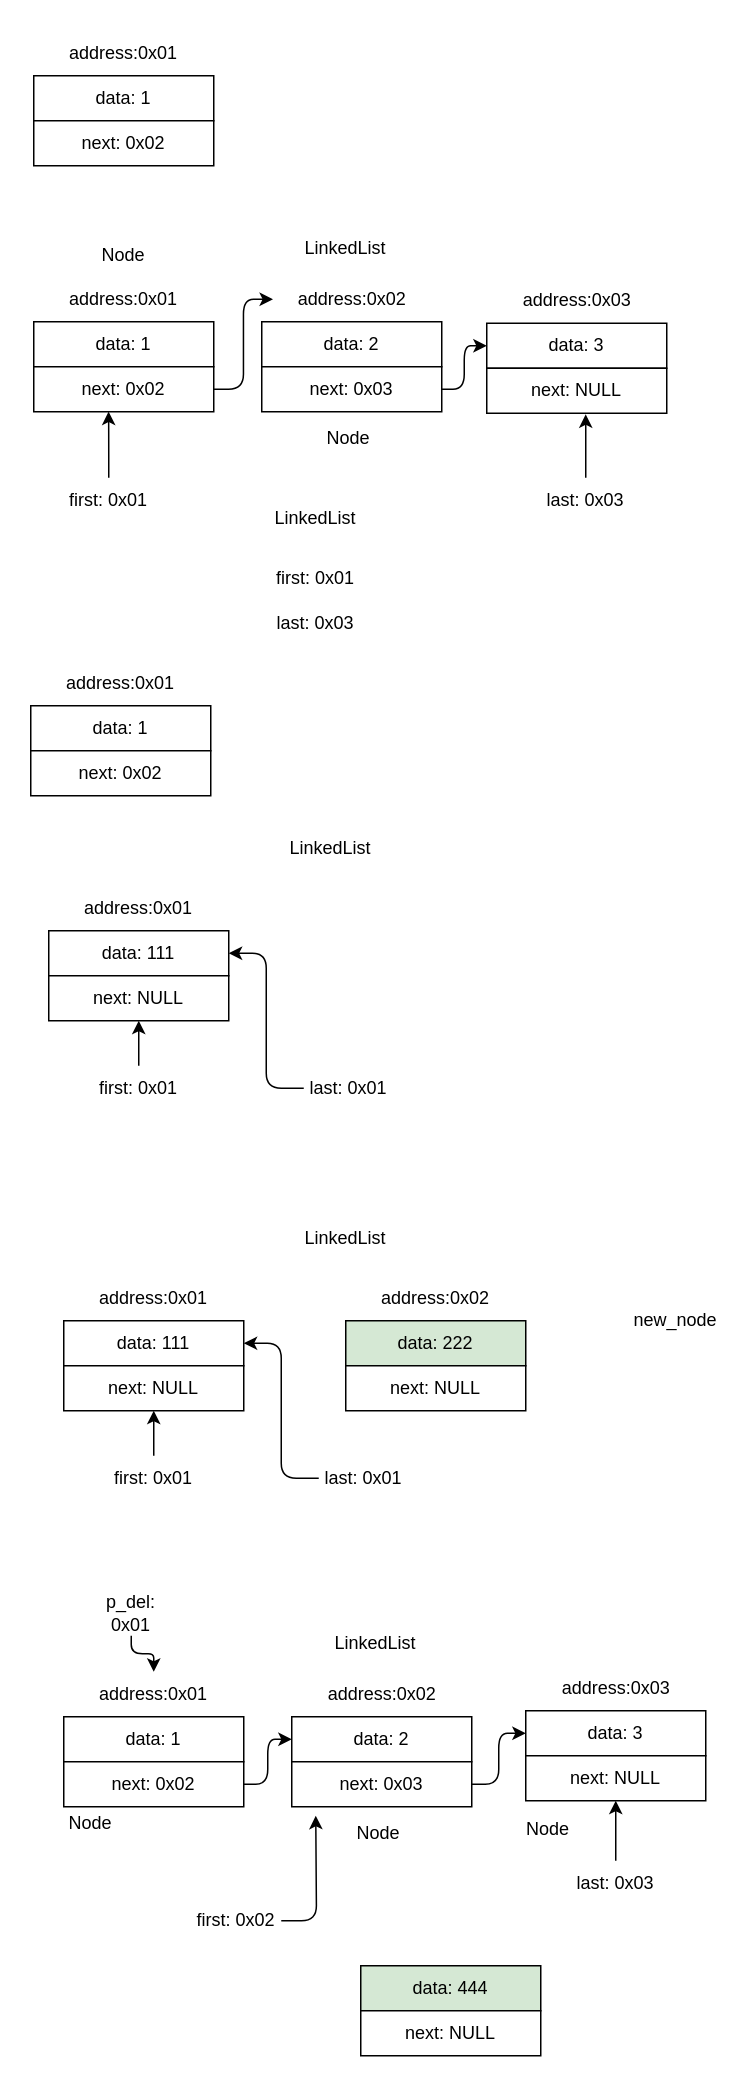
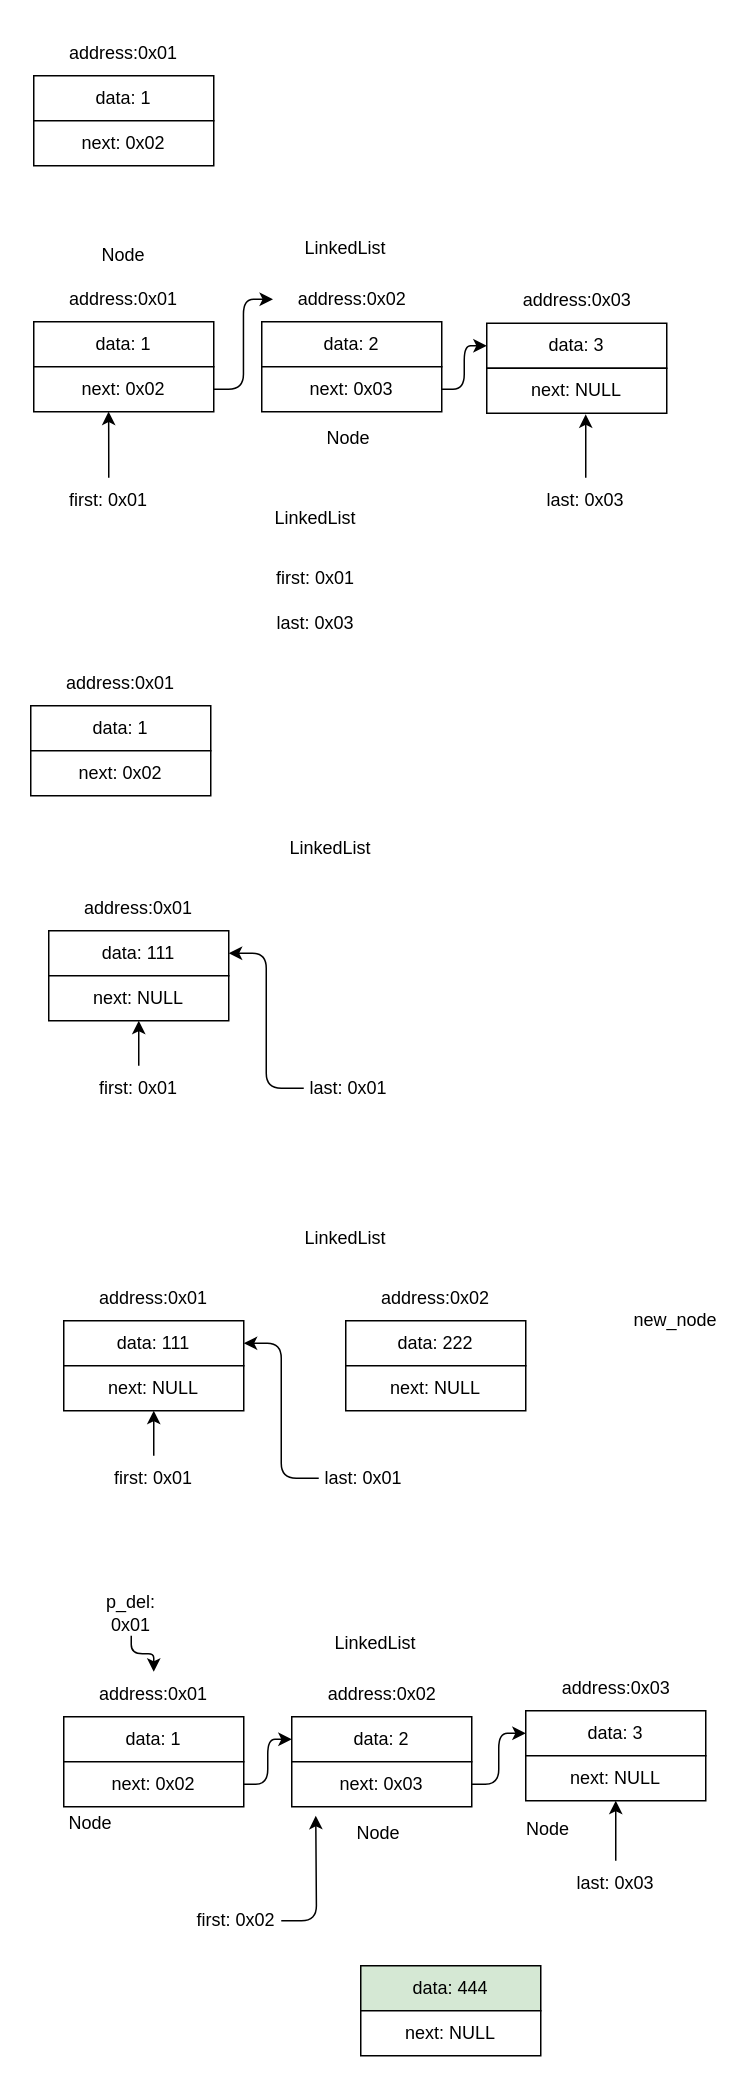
  <mxCell id="0" />
  <mxCell id="1" parent="0" />
  <mxCell id="2" value="" style="group" parent="1" vertex="1" connectable="0"><mxGeometry x="22" y="20" width="120" height="90" as="geometry" /></mxCell>
  <mxCell id="3" value="data: 1" style="rounded=0;whiteSpace=wrap;html=1;" parent="2" vertex="1"><mxGeometry y="30" width="120" height="30" as="geometry" /></mxCell>
  <mxCell id="4" value="address:0x01" style="text;html=1;strokeColor=none;fillColor=none;align=center;verticalAlign=middle;whiteSpace=wrap;rounded=0;" parent="2" vertex="1"><mxGeometry x="16" width="88" height="30" as="geometry" /></mxCell>
  <mxCell id="5" value="next: 0x02" style="rounded=0;whiteSpace=wrap;html=1;" parent="2" vertex="1"><mxGeometry y="60" width="120" height="30" as="geometry" /></mxCell>
  <mxCell id="6" value="" style="group" parent="1" vertex="1" connectable="0"><mxGeometry x="174" y="184" width="120" height="90" as="geometry" /></mxCell>
  <mxCell id="7" value="data: 2" style="rounded=0;whiteSpace=wrap;html=1;" parent="6" vertex="1"><mxGeometry y="30" width="120" height="30" as="geometry" /></mxCell>
  <mxCell id="8" value="address:0x02" style="text;html=1;strokeColor=none;fillColor=none;align=center;verticalAlign=middle;whiteSpace=wrap;rounded=0;" parent="6" vertex="1"><mxGeometry x="7.5" width="105" height="30" as="geometry" /></mxCell>
  <mxCell id="9" value="next: 0x03" style="rounded=0;whiteSpace=wrap;html=1;" parent="6" vertex="1"><mxGeometry y="60" width="120" height="30" as="geometry" /></mxCell>
  <mxCell id="10" value="" style="group" parent="1" vertex="1" connectable="0"><mxGeometry x="324" y="185" width="120" height="90" as="geometry" /></mxCell>
  <mxCell id="11" value="data: 3" style="rounded=0;whiteSpace=wrap;html=1;" parent="10" vertex="1"><mxGeometry y="30" width="120" height="30" as="geometry" /></mxCell>
  <mxCell id="12" value="address:0x03" style="text;html=1;strokeColor=none;fillColor=none;align=center;verticalAlign=middle;whiteSpace=wrap;rounded=0;" parent="10" vertex="1"><mxGeometry x="14.5" width="91" height="30" as="geometry" /></mxCell>
  <mxCell id="13" value="next: NULL" style="rounded=0;whiteSpace=wrap;html=1;" parent="10" vertex="1"><mxGeometry y="60" width="120" height="30" as="geometry" /></mxCell>
  <mxCell id="14" style="edgeStyle=orthogonalEdgeStyle;html=1;entryX=0;entryY=0.5;entryDx=0;entryDy=0;" parent="1" source="9" target="11" edge="1"><mxGeometry relative="1" as="geometry" /></mxCell>
  <mxCell id="15" style="edgeStyle=orthogonalEdgeStyle;html=1;entryX=0.416;entryY=0.996;entryDx=0;entryDy=0;entryPerimeter=0;" parent="1" source="16" target="79" edge="1"><mxGeometry relative="1" as="geometry" /></mxCell>
  <mxCell id="16" value="first: 0x01" style="text;html=1;strokeColor=none;fillColor=none;align=center;verticalAlign=middle;whiteSpace=wrap;rounded=0;" parent="1" vertex="1"><mxGeometry x="42" y="318" width="60" height="30" as="geometry" /></mxCell>
  <mxCell id="17" value="Node" style="text;html=1;strokeColor=none;fillColor=none;align=center;verticalAlign=middle;whiteSpace=wrap;rounded=0;" parent="1" vertex="1"><mxGeometry x="202" y="277" width="60" height="30" as="geometry" /></mxCell>
  <mxCell id="18" style="edgeStyle=orthogonalEdgeStyle;html=1;entryX=0.55;entryY=1.024;entryDx=0;entryDy=0;entryPerimeter=0;" parent="1" source="19" target="13" edge="1"><mxGeometry relative="1" as="geometry" /></mxCell>
  <mxCell id="19" value="last: 0x03" style="text;html=1;strokeColor=none;fillColor=none;align=center;verticalAlign=middle;whiteSpace=wrap;rounded=0;" parent="1" vertex="1"><mxGeometry x="360" y="318" width="60" height="30" as="geometry" /></mxCell>
  <mxCell id="20" value="" style="group" parent="1" vertex="1" connectable="0"><mxGeometry x="20" y="440" width="120" height="90" as="geometry" /></mxCell>
  <mxCell id="21" value="data: 1" style="rounded=0;whiteSpace=wrap;html=1;" parent="20" vertex="1"><mxGeometry y="30" width="120" height="30" as="geometry" /></mxCell>
  <mxCell id="22" value="address:0x01" style="text;html=1;strokeColor=none;fillColor=none;align=center;verticalAlign=middle;whiteSpace=wrap;rounded=0;" parent="20" vertex="1"><mxGeometry x="16" width="88" height="30" as="geometry" /></mxCell>
  <mxCell id="23" value="next: 0x02" style="rounded=0;whiteSpace=wrap;html=1;" parent="20" vertex="1"><mxGeometry y="60" width="120" height="30" as="geometry" /></mxCell>
  <mxCell id="24" value="LinkedList" style="text;html=1;strokeColor=none;fillColor=none;align=center;verticalAlign=middle;whiteSpace=wrap;rounded=0;" parent="1" vertex="1"><mxGeometry x="200" y="150" width="60" height="30" as="geometry" /></mxCell>
  <mxCell id="25" value="LinkedList" style="text;html=1;strokeColor=none;fillColor=none;align=center;verticalAlign=middle;whiteSpace=wrap;rounded=0;" parent="1" vertex="1"><mxGeometry x="190" y="550" width="60" height="30" as="geometry" /></mxCell>
  <mxCell id="26" style="edgeStyle=none;html=1;entryX=0.5;entryY=1;entryDx=0;entryDy=0;" parent="1" source="27" target="34" edge="1"><mxGeometry relative="1" as="geometry" /></mxCell>
  <mxCell id="27" value="first: 0x01" style="text;html=1;strokeColor=none;fillColor=none;align=center;verticalAlign=middle;whiteSpace=wrap;rounded=0;" parent="1" vertex="1"><mxGeometry x="62" y="710" width="60" height="30" as="geometry" /></mxCell>
  <mxCell id="28" style="edgeStyle=orthogonalEdgeStyle;html=1;entryX=1;entryY=0.5;entryDx=0;entryDy=0;" parent="1" source="29" target="32" edge="1"><mxGeometry relative="1" as="geometry" /></mxCell>
  <mxCell id="29" value="last: 0x01" style="text;html=1;strokeColor=none;fillColor=none;align=center;verticalAlign=middle;whiteSpace=wrap;rounded=0;" parent="1" vertex="1"><mxGeometry x="202" y="710" width="60" height="30" as="geometry" /></mxCell>
  <mxCell id="30" value="Node" style="text;html=1;strokeColor=none;fillColor=none;align=center;verticalAlign=middle;whiteSpace=wrap;rounded=0;" parent="1" vertex="1"><mxGeometry x="52" y="155" width="60" height="30" as="geometry" /></mxCell>
  <mxCell id="31" value="" style="group" parent="1" vertex="1" connectable="0"><mxGeometry x="32" y="590" width="120" height="90" as="geometry" /></mxCell>
  <mxCell id="32" value="data: 111" style="rounded=0;whiteSpace=wrap;html=1;" parent="31" vertex="1"><mxGeometry y="30" width="120" height="30" as="geometry" /></mxCell>
  <mxCell id="33" value="address:0x01" style="text;html=1;strokeColor=none;fillColor=none;align=center;verticalAlign=middle;whiteSpace=wrap;rounded=0;" parent="31" vertex="1"><mxGeometry x="16" width="88" height="30" as="geometry" /></mxCell>
  <mxCell id="34" value="next: NULL" style="rounded=0;whiteSpace=wrap;html=1;" parent="31" vertex="1"><mxGeometry y="60" width="120" height="30" as="geometry" /></mxCell>
  <mxCell id="35" value="LinkedList" style="text;html=1;strokeColor=none;fillColor=none;align=center;verticalAlign=middle;whiteSpace=wrap;rounded=0;" parent="1" vertex="1"><mxGeometry x="200" y="810" width="60" height="30" as="geometry" /></mxCell>
  <mxCell id="36" style="edgeStyle=none;html=1;entryX=0.5;entryY=1;entryDx=0;entryDy=0;" parent="1" source="37" target="43" edge="1"><mxGeometry relative="1" as="geometry" /></mxCell>
  <mxCell id="37" value="first: 0x01" style="text;html=1;strokeColor=none;fillColor=none;align=center;verticalAlign=middle;whiteSpace=wrap;rounded=0;" parent="1" vertex="1"><mxGeometry x="72" y="970" width="60" height="30" as="geometry" /></mxCell>
  <mxCell id="38" style="edgeStyle=orthogonalEdgeStyle;html=1;entryX=1;entryY=0.5;entryDx=0;entryDy=0;" parent="1" source="39" target="41" edge="1"><mxGeometry relative="1" as="geometry" /></mxCell>
  <mxCell id="39" value="last: 0x01" style="text;html=1;strokeColor=none;fillColor=none;align=center;verticalAlign=middle;whiteSpace=wrap;rounded=0;" parent="1" vertex="1"><mxGeometry x="212" y="970" width="60" height="30" as="geometry" /></mxCell>
  <mxCell id="40" value="" style="group" parent="1" vertex="1" connectable="0"><mxGeometry x="42" y="850" width="120" height="90" as="geometry" /></mxCell>
  <mxCell id="41" value="data: 111" style="rounded=0;whiteSpace=wrap;html=1;" parent="40" vertex="1"><mxGeometry y="30" width="120" height="30" as="geometry" /></mxCell>
  <mxCell id="42" value="address:0x01" style="text;html=1;strokeColor=none;fillColor=none;align=center;verticalAlign=middle;whiteSpace=wrap;rounded=0;" parent="40" vertex="1"><mxGeometry x="16" width="88" height="30" as="geometry" /></mxCell>
  <mxCell id="43" value="next: NULL" style="rounded=0;whiteSpace=wrap;html=1;" parent="40" vertex="1"><mxGeometry y="60" width="120" height="30" as="geometry" /></mxCell>
  <mxCell id="44" value="" style="group" parent="1" vertex="1" connectable="0"><mxGeometry x="230" y="850" width="120" height="90" as="geometry" /></mxCell>
- <mxCell id="45" value="data: 222" style="rounded=0;whiteSpace=wrap;html=1;fillColor=#d5e8d4;" parent="44" vertex="1"><mxGeometry y="30" width="120" height="30" as="geometry" /></mxCell>
+ <mxCell id="45" value="data: 222" style="rounded=0;whiteSpace=wrap;html=1;" parent="44" vertex="1"><mxGeometry y="30" width="120" height="30" as="geometry" /></mxCell>
  <mxCell id="46" value="address:0x02" style="text;html=1;strokeColor=none;fillColor=none;align=center;verticalAlign=middle;whiteSpace=wrap;rounded=0;" parent="44" vertex="1"><mxGeometry x="16" width="88" height="30" as="geometry" /></mxCell>
  <mxCell id="47" value="next: NULL" style="rounded=0;whiteSpace=wrap;html=1;" parent="44" vertex="1"><mxGeometry y="60" width="120" height="30" as="geometry" /></mxCell>
  <mxCell id="48" value="new_node" style="text;html=1;strokeColor=none;fillColor=none;align=center;verticalAlign=middle;whiteSpace=wrap;rounded=0;" parent="1" vertex="1"><mxGeometry x="420" y="865" width="60" height="30" as="geometry" /></mxCell>
  <mxCell id="49" style="edgeStyle=orthogonalEdgeStyle;html=1;entryX=0;entryY=0.5;entryDx=0;entryDy=0;" parent="1" source="53" target="55" edge="1"><mxGeometry relative="1" as="geometry" /></mxCell>
  <mxCell id="50" value="" style="group" parent="1" vertex="1" connectable="0"><mxGeometry x="42" y="1114" width="120" height="90" as="geometry" /></mxCell>
  <mxCell id="51" value="data: 1" style="rounded=0;whiteSpace=wrap;html=1;" parent="50" vertex="1"><mxGeometry y="30" width="120" height="30" as="geometry" /></mxCell>
  <mxCell id="52" value="address:0x01" style="text;html=1;strokeColor=none;fillColor=none;align=center;verticalAlign=middle;whiteSpace=wrap;rounded=0;" parent="50" vertex="1"><mxGeometry x="16" width="88" height="30" as="geometry" /></mxCell>
  <mxCell id="53" value="next: 0x02" style="rounded=0;whiteSpace=wrap;html=1;" parent="50" vertex="1"><mxGeometry y="60" width="120" height="30" as="geometry" /></mxCell>
  <mxCell id="54" value="" style="group" parent="1" vertex="1" connectable="0"><mxGeometry x="194" y="1114" width="120" height="90" as="geometry" /></mxCell>
  <mxCell id="55" value="data: 2" style="rounded=0;whiteSpace=wrap;html=1;" parent="54" vertex="1"><mxGeometry y="30" width="120" height="30" as="geometry" /></mxCell>
  <mxCell id="56" value="address:0x02" style="text;html=1;strokeColor=none;fillColor=none;align=center;verticalAlign=middle;whiteSpace=wrap;rounded=0;" parent="54" vertex="1"><mxGeometry x="7.5" width="105" height="30" as="geometry" /></mxCell>
  <mxCell id="57" value="next: 0x03" style="rounded=0;whiteSpace=wrap;html=1;" parent="54" vertex="1"><mxGeometry y="60" width="120" height="30" as="geometry" /></mxCell>
  <mxCell id="58" value="" style="group" parent="1" vertex="1" connectable="0"><mxGeometry x="350" y="1110" width="120" height="90" as="geometry" /></mxCell>
  <mxCell id="59" value="data: 3" style="rounded=0;whiteSpace=wrap;html=1;" parent="58" vertex="1"><mxGeometry y="30" width="120" height="30" as="geometry" /></mxCell>
  <mxCell id="60" value="address:0x03" style="text;html=1;strokeColor=none;fillColor=none;align=center;verticalAlign=middle;whiteSpace=wrap;rounded=0;" parent="58" vertex="1"><mxGeometry x="14.5" width="91" height="30" as="geometry" /></mxCell>
  <mxCell id="61" value="next: NULL" style="rounded=0;whiteSpace=wrap;html=1;" parent="58" vertex="1"><mxGeometry y="60" width="120" height="30" as="geometry" /></mxCell>
  <mxCell id="62" style="edgeStyle=orthogonalEdgeStyle;html=1;entryX=0;entryY=0.5;entryDx=0;entryDy=0;" parent="1" source="57" target="59" edge="1"><mxGeometry relative="1" as="geometry" /></mxCell>
  <mxCell id="63" style="edgeStyle=orthogonalEdgeStyle;html=1;" parent="1" source="64" edge="1"><mxGeometry relative="1" as="geometry"><mxPoint x="210" y="1210" as="targetPoint" /></mxGeometry></mxCell>
  <mxCell id="64" value="first: 0x02" style="text;html=1;strokeColor=none;fillColor=none;align=center;verticalAlign=middle;whiteSpace=wrap;rounded=0;" parent="1" vertex="1"><mxGeometry x="127" y="1265" width="60" height="30" as="geometry" /></mxCell>
  <mxCell id="65" value="Node" style="text;html=1;strokeColor=none;fillColor=none;align=center;verticalAlign=middle;whiteSpace=wrap;rounded=0;" parent="1" vertex="1"><mxGeometry x="222" y="1207" width="60" height="30" as="geometry" /></mxCell>
  <mxCell id="66" style="edgeStyle=orthogonalEdgeStyle;html=1;entryX=0.5;entryY=1;entryDx=0;entryDy=0;" parent="1" source="67" target="61" edge="1"><mxGeometry relative="1" as="geometry" /></mxCell>
  <mxCell id="67" value="last: 0x03" style="text;html=1;strokeColor=none;fillColor=none;align=center;verticalAlign=middle;whiteSpace=wrap;rounded=0;" parent="1" vertex="1"><mxGeometry x="380" y="1240" width="60" height="30" as="geometry" /></mxCell>
  <mxCell id="68" value="LinkedList" style="text;html=1;strokeColor=none;fillColor=none;align=center;verticalAlign=middle;whiteSpace=wrap;rounded=0;" parent="1" vertex="1"><mxGeometry x="220" y="1080" width="60" height="30" as="geometry" /></mxCell>
  <mxCell id="69" value="Node" style="text;html=1;strokeColor=none;fillColor=none;align=center;verticalAlign=middle;whiteSpace=wrap;rounded=0;" parent="1" vertex="1"><mxGeometry x="30" y="1200" width="60" height="30" as="geometry" /></mxCell>
  <mxCell id="70" value="Node" style="text;html=1;strokeColor=none;fillColor=none;align=center;verticalAlign=middle;whiteSpace=wrap;rounded=0;" parent="1" vertex="1"><mxGeometry x="335" y="1204" width="60" height="30" as="geometry" /></mxCell>
  <mxCell id="71" value="" style="group" parent="1" vertex="1" connectable="0"><mxGeometry x="240" y="1280" width="120" height="90" as="geometry" /></mxCell>
  <mxCell id="72" value="data: 444" style="rounded=0;whiteSpace=wrap;html=1;fillColor=#d5e8d4;" parent="71" vertex="1"><mxGeometry y="30" width="120" height="30" as="geometry" /></mxCell>
  <mxCell id="73" value="next: NULL" style="rounded=0;whiteSpace=wrap;html=1;" parent="71" vertex="1"><mxGeometry y="60" width="120" height="30" as="geometry" /></mxCell>
  <mxCell id="74" style="edgeStyle=orthogonalEdgeStyle;html=1;" parent="1" source="75" target="52" edge="1"><mxGeometry relative="1" as="geometry" /></mxCell>
  <mxCell id="75" value="p_del: 0x01" style="text;html=1;strokeColor=none;fillColor=none;align=center;verticalAlign=middle;whiteSpace=wrap;rounded=0;" parent="1" vertex="1"><mxGeometry x="57" y="1060" width="60" height="30" as="geometry" /></mxCell>
  <mxCell id="76" value="" style="group" parent="1" vertex="1" connectable="0"><mxGeometry x="22" y="184" width="120" height="90" as="geometry" /></mxCell>
  <mxCell id="77" value="data: 1" style="rounded=0;whiteSpace=wrap;html=1;" parent="76" vertex="1"><mxGeometry y="30" width="120" height="30" as="geometry" /></mxCell>
  <mxCell id="78" value="address:0x01" style="text;html=1;strokeColor=none;fillColor=none;align=center;verticalAlign=middle;whiteSpace=wrap;rounded=0;" parent="76" vertex="1"><mxGeometry x="16" width="88" height="30" as="geometry" /></mxCell>
  <mxCell id="79" value="next: 0x02" style="rounded=0;whiteSpace=wrap;html=1;" parent="76" vertex="1"><mxGeometry y="60" width="120" height="30" as="geometry" /></mxCell>
  <mxCell id="80" style="edgeStyle=orthogonalEdgeStyle;html=1;entryX=0;entryY=0.5;entryDx=0;entryDy=0;" parent="1" source="79" target="8" edge="1"><mxGeometry relative="1" as="geometry" /></mxCell>
  <mxCell id="81" value="LinkedList" style="text;html=1;strokeColor=none;fillColor=none;align=center;verticalAlign=middle;whiteSpace=wrap;rounded=0;" parent="1" vertex="1"><mxGeometry x="180" y="330" width="60" height="30" as="geometry" /></mxCell>
  <mxCell id="82" value="first: 0x01" style="text;html=1;strokeColor=none;fillColor=none;align=center;verticalAlign=middle;whiteSpace=wrap;rounded=0;" parent="1" vertex="1"><mxGeometry x="180" y="370" width="60" height="30" as="geometry" /></mxCell>
  <mxCell id="83" value="last: 0x03" style="text;html=1;strokeColor=none;fillColor=none;align=center;verticalAlign=middle;whiteSpace=wrap;rounded=0;" parent="1" vertex="1"><mxGeometry x="180" y="400" width="60" height="30" as="geometry" /></mxCell>
